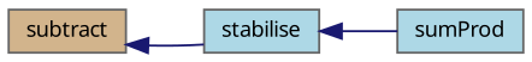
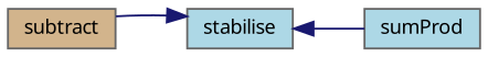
  digraph {
    fontname="Noto Sans"
    rankdir=LR
    node [color=gray40 fillcolor=lightblue fontname="Noto Sans" fontsize=10 shape=record style=filled]
    edge [color=midnightblue dir=back fontname="Noto Sans" fontsize=10 labelfontname=Helvetica labelfontsize=10 style=solid]
    n1 [fillcolor=tan fontcolor=black height=0.2 label=subtract width=0.4]
    n2 [height=0.2 label=stabilise width=0.4]
    n3 [height=0.2 label=sumProd width=0.4]
-   n1 -> n2
+   n2 -> n1
    n2 -> n3
  }
